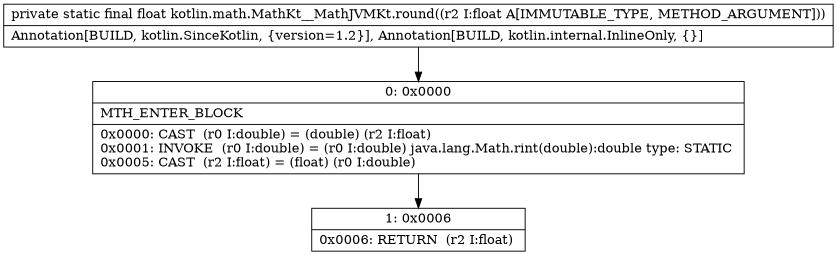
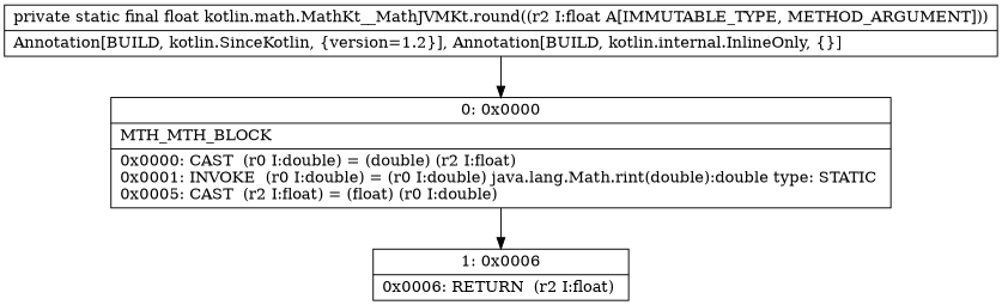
  digraph {
    node [shape=record]
-   n1 [label="{0\:\ 0x0000|MTH_ENTER_BLOCK\l|0x0000: CAST  (r0 I:double) = (double) (r2 I:float) \l0x0001: INVOKE  (r0 I:double) = (r0 I:double) java.lang.Math.rint(double):double type: STATIC \l0x0005: CAST  (r2 I:float) = (float) (r0 I:double) \l}"]
+   n1 [label="{0\:\ 0x0000|MTH_MTH_BLOCK\l|0x0000: CAST  (r0 I:double) = (double) (r2 I:float) \l0x0001: INVOKE  (r0 I:double) = (r0 I:double) java.lang.Math.rint(double):double type: STATIC \l0x0005: CAST  (r2 I:float) = (float) (r0 I:double) \l}"]
    n2 [label="{1\:\ 0x0006|0x0006: RETURN  (r2 I:float) \l}"]
    n3 [label="{private static final float kotlin.math.MathKt__MathJVMKt.round((r2 I:float A[IMMUTABLE_TYPE, METHOD_ARGUMENT]))  | Annotation[BUILD, kotlin.SinceKotlin, \{version=1.2\}], Annotation[BUILD, kotlin.internal.InlineOnly, \{\}]\l}"]
    n1 -> n2
    n3 -> n1
  }
